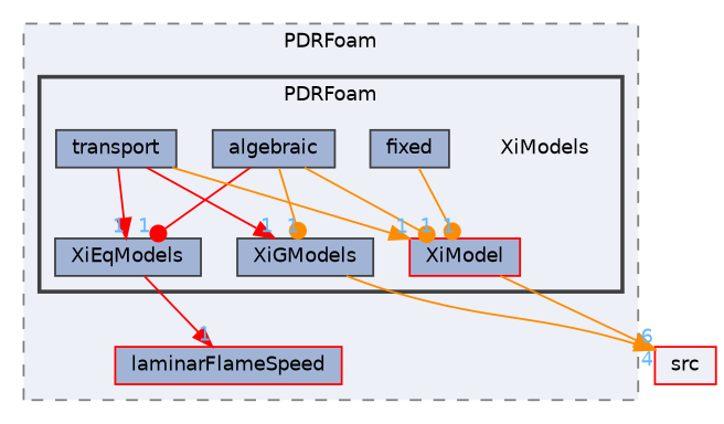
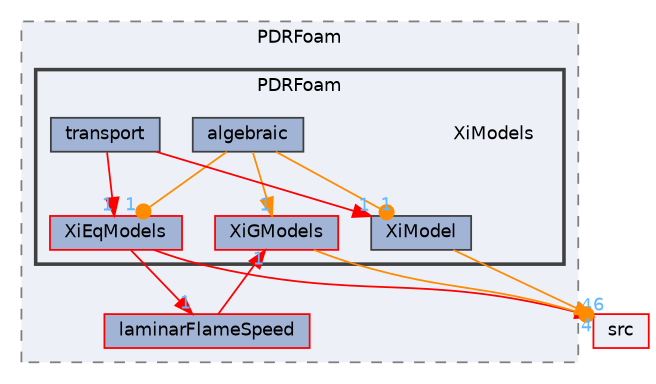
  digraph {
    compound=true
    node [fontname=Helvetica fontsize=10 shape=box color=grey25 fillcolor="#a2b4d6" style=filled]
    edge [color=darkorange fontcolor=steelblue1 fontname=Helvetica fontsize=10 headlabel=1 labeldistance=1.5 labelfontname=Helvetica labelfontsize=10 arrowhead=normal]
    n1 [height=0.2 label=XiModels shape=plaintext width=0.4 color="" fillcolor="" style=""]
    n2 [height=0.2 label=algebraic width=0.4]
-   n3 [height=0.2 label=fixed width=0.4]
    n4 [height=0.2 label=transport width=0.4]
-   n5 [height=0.2 label=XiEqModels width=0.4]
-   n6 [height=0.2 label=XiGModels width=0.4]
-   n7 [color=red height=0.2 label=XiModel width=0.4]
+   n5 [color=red height=0.2 label=XiEqModels width=0.4]
+   n6 [color=red height=0.2 label=XiGModels width=0.4]
+   n7 [height=0.2 label=XiModel width=0.4]
    n8 [color=red height=0.2 label=laminarFlameSpeed width=0.4]
    n9 [color=red fillcolor="#edf0f7" height=0.2 label=src width=0.4]
    subgraph cluster_1 {
      bgcolor="#edf0f7"
      fontname=Helvetica
      fontsize=10
      label=PDRFoam
      pencolor=grey50
      style="filled,dashed"
      n8
      subgraph cluster_2 {
        bgcolor="#edf0f7"
        fontname=Helvetica
        fontsize=10
        pencolor=grey25
        style="filled,bold"
        n1
        n2
-       n3
        n4
        n5
        n6
        n7
      }
    }
-   n2 -> n5 [color=red arrowhead=dot]
-   n2 -> n6 [arrowhead=dot]
+   n2 -> n5 [arrowhead=dot]
+   n2 -> n6
    n2 -> n7 [arrowhead=dot]
-   n3 -> n7 [arrowhead=dot]
    n4 -> n5 [color=red]
-   n4 -> n6 [color=red]
-   n4 -> n7
+   n8 -> n6 [color=red]
+   n4 -> n7 [color=red]
    n5 -> n8 [color=red]
-   n6 -> n9 [headlabel=4]
+   n5 -> n9 [color=red headlabel=4]
+   n6 -> n9 [headlabel=4 arrowhead=dot]
    n7 -> n9 [headlabel=6]
  }
